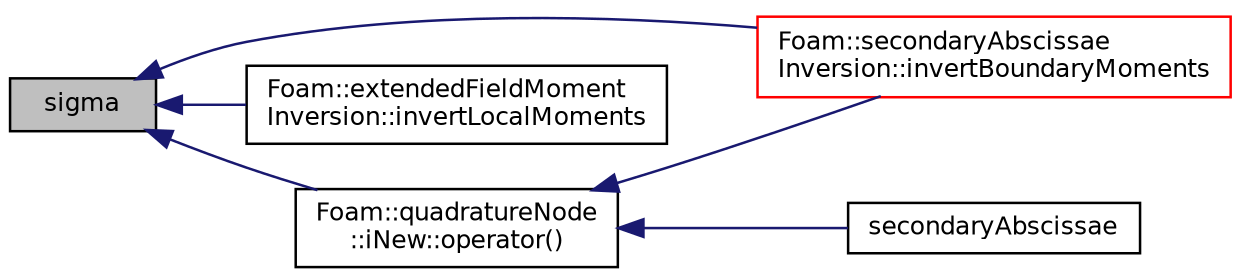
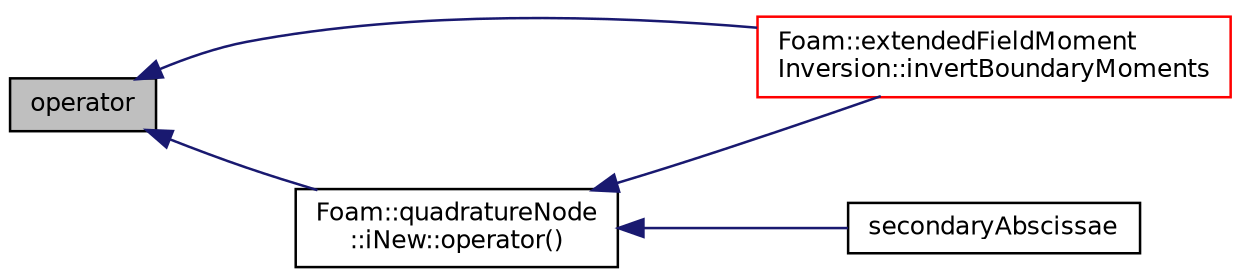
  digraph {
    rankdir=LR
    node [color=black fontname=Helvetica fontsize=10 shape=record]
    edge [color=midnightblue dir=back fontname=Helvetica fontsize=10 labelfontname=Helvetica labelfontsize=10 style=solid]
-   n1 [fillcolor=grey75 fontcolor=black height=0.2 label=sigma style=filled width=0.4]
-   n2 [color=red height=0.2 label="Foam::secondaryAbscissae\lInversion::invertBoundaryMoments" width=0.4]
-   n3 [height=0.2 label="Foam::extendedFieldMoment\lInversion::invertLocalMoments" width=0.4]
+   n1 [fillcolor=grey75 fontcolor=black height=0.2 label=operator style=filled width=0.4]
+   n2 [color=red height=0.2 label="Foam::extendedFieldMoment\lInversion::invertBoundaryMoments" width=0.4]
    n4 [height=0.2 label="Foam::quadratureNode\l::iNew::operator()" width=0.4]
    n5 [height=0.2 label=secondaryAbscissae width=0.4]
    n1 -> n2
-   n1 -> n3
    n1 -> n4
    n4 -> n2
    n4 -> n5
  }
